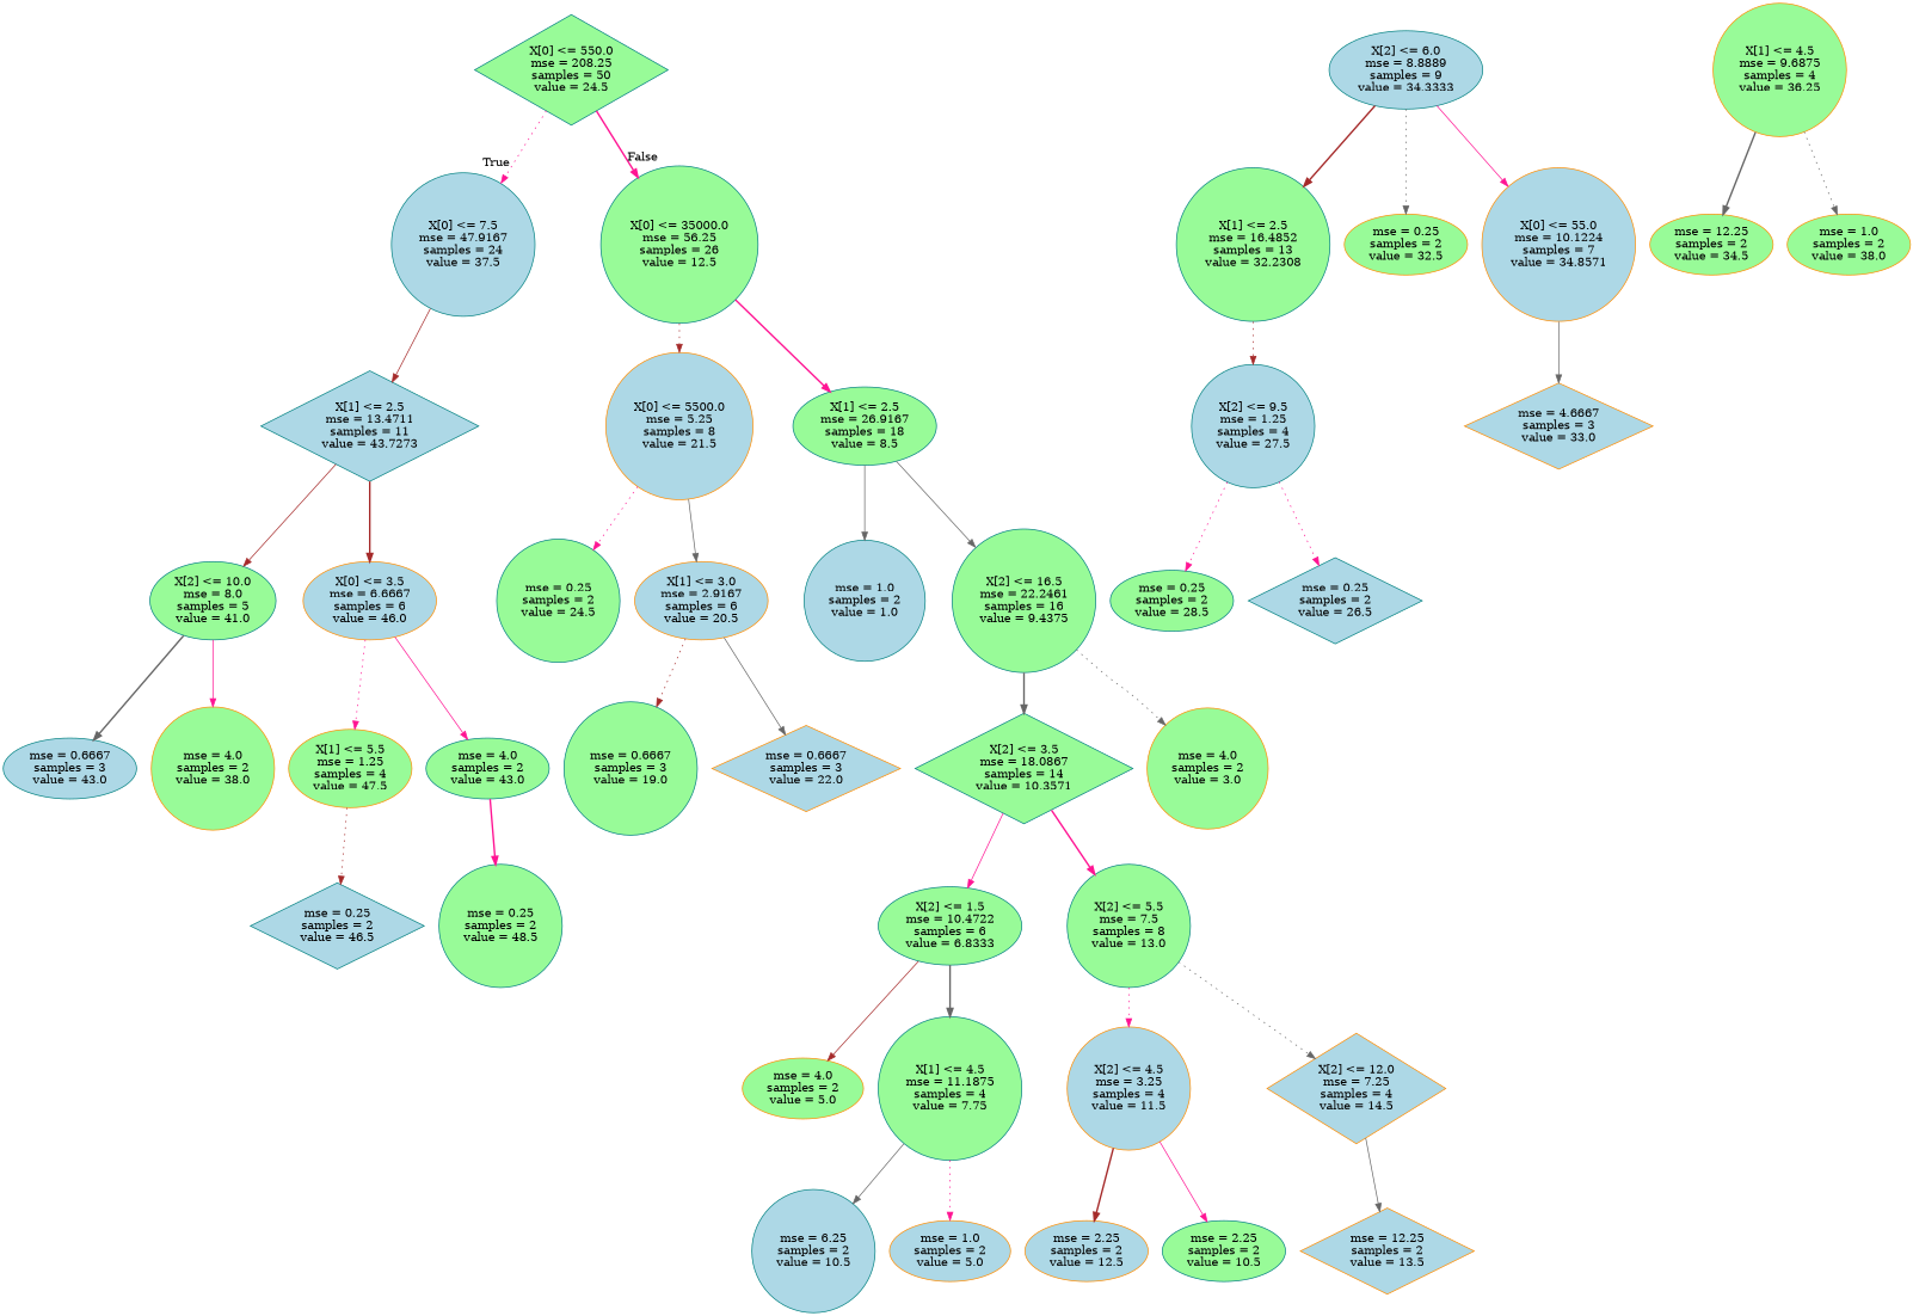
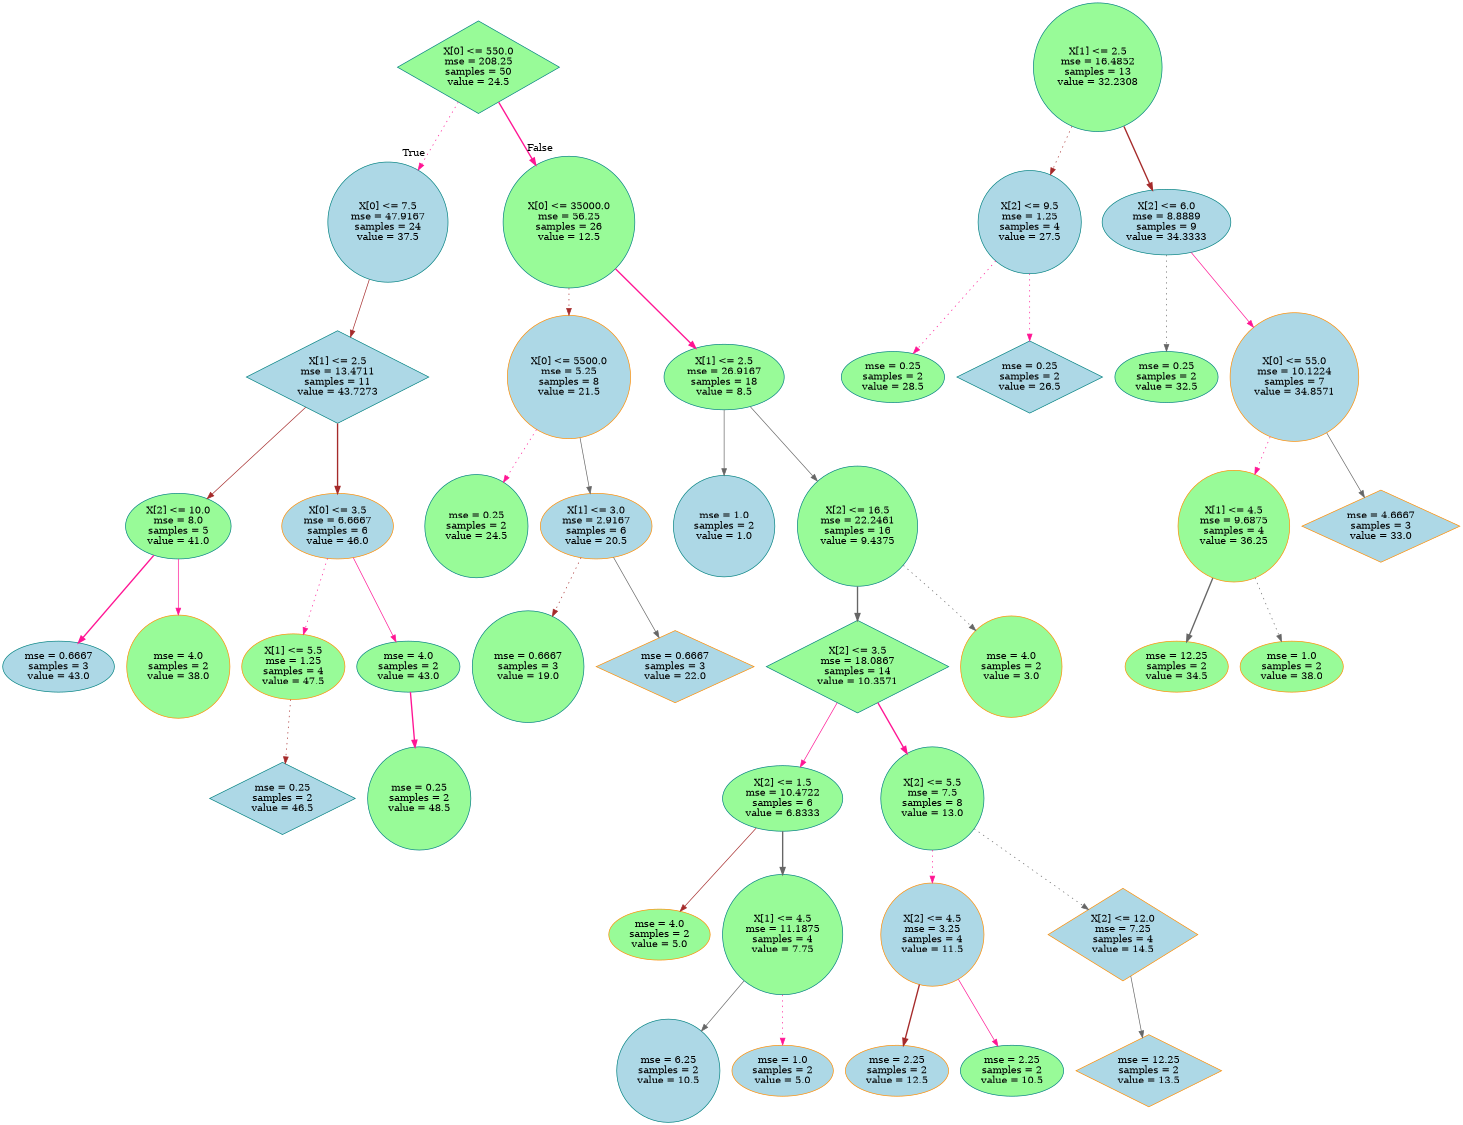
  digraph {
    node [color=teal fillcolor=palegreen shape=circle style=filled]
    edge [color=deeppink style=dotted]
    n1 [label="X[0] <= 550.0\nmse = 208.25\nsamples = 50\nvalue = 24.5" shape=diamond]
    n2 [fillcolor=lightblue label="X[0] <= 7.5\nmse = 47.9167\nsamples = 24\nvalue = 37.5"]
    n3 [label="X[0] <= 35000.0\nmse = 56.25\nsamples = 26\nvalue = 12.5"]
    n4 [fillcolor=lightblue label="X[1] <= 2.5\nmse = 13.4711\nsamples = 11\nvalue = 43.7273" shape=diamond]
    n5 [color=darkorange fillcolor=lightblue label="X[0] <= 5500.0\nmse = 5.25\nsamples = 8\nvalue = 21.5"]
    n6 [label="X[1] <= 2.5\nmse = 26.9167\nsamples = 18\nvalue = 8.5" shape=ellipse]
    n7 [label="X[2] <= 10.0\nmse = 8.0\nsamples = 5\nvalue = 41.0" shape=ellipse]
    n8 [color=darkorange fillcolor=lightblue label="X[0] <= 3.5\nmse = 6.6667\nsamples = 6\nvalue = 46.0" shape=ellipse]
    n9 [label="X[1] <= 2.5\nmse = 16.4852\nsamples = 13\nvalue = 32.2308"]
    n10 [fillcolor=lightblue label="X[2] <= 9.5\nmse = 1.25\nsamples = 4\nvalue = 27.5"]
    n11 [fillcolor=lightblue label="X[2] <= 6.0\nmse = 8.8889\nsamples = 9\nvalue = 34.3333" shape=ellipse]
    n12 [fillcolor=lightblue label="mse = 0.6667\nsamples = 3\nvalue = 43.0" shape=ellipse]
    n13 [color=darkorange label="mse = 4.0\nsamples = 2\nvalue = 38.0"]
    n14 [color=darkorange label="X[1] <= 5.5\nmse = 1.25\nsamples = 4\nvalue = 47.5" shape=ellipse]
    n15 [label="mse = 4.0\nsamples = 2\nvalue = 43.0" shape=ellipse]
    n16 [fillcolor=lightblue label="mse = 0.25\nsamples = 2\nvalue = 46.5" shape=diamond]
    n17 [label="mse = 0.25\nsamples = 2\nvalue = 48.5"]
    n18 [label="mse = 0.25\nsamples = 2\nvalue = 28.5" shape=ellipse]
    n19 [fillcolor=lightblue label="mse = 0.25\nsamples = 2\nvalue = 26.5" shape=diamond]
-   n20 [color=darkorange label="mse = 0.25\nsamples = 2\nvalue = 32.5" shape=ellipse]
+   n20 [label="mse = 0.25\nsamples = 2\nvalue = 32.5" shape=ellipse]
    n21 [color=darkorange fillcolor=lightblue label="X[0] <= 55.0\nmse = 10.1224\nsamples = 7\nvalue = 34.8571"]
    n22 [color=darkorange label="X[1] <= 4.5\nmse = 9.6875\nsamples = 4\nvalue = 36.25"]
    n23 [color=darkorange fillcolor=lightblue label="mse = 4.6667\nsamples = 3\nvalue = 33.0" shape=diamond]
    n24 [color=darkorange label="mse = 12.25\nsamples = 2\nvalue = 34.5" shape=ellipse]
    n25 [color=darkorange label="mse = 1.0\nsamples = 2\nvalue = 38.0" shape=ellipse]
    n26 [label="mse = 0.25\nsamples = 2\nvalue = 24.5"]
    n27 [color=darkorange fillcolor=lightblue label="X[1] <= 3.0\nmse = 2.9167\nsamples = 6\nvalue = 20.5" shape=ellipse]
    n28 [fillcolor=lightblue label="mse = 1.0\nsamples = 2\nvalue = 1.0"]
    n29 [label="X[2] <= 16.5\nmse = 22.2461\nsamples = 16\nvalue = 9.4375"]
    n30 [label="mse = 0.6667\nsamples = 3\nvalue = 19.0"]
    n31 [color=darkorange fillcolor=lightblue label="mse = 0.6667\nsamples = 3\nvalue = 22.0" shape=diamond]
    n32 [label="X[2] <= 3.5\nmse = 18.0867\nsamples = 14\nvalue = 10.3571" shape=diamond]
    n33 [color=darkorange label="mse = 4.0\nsamples = 2\nvalue = 3.0"]
    n34 [label="X[2] <= 1.5\nmse = 10.4722\nsamples = 6\nvalue = 6.8333" shape=ellipse]
    n35 [label="X[2] <= 5.5\nmse = 7.5\nsamples = 8\nvalue = 13.0"]
    n36 [color=darkorange label="mse = 4.0\nsamples = 2\nvalue = 5.0" shape=ellipse]
    n37 [label="X[1] <= 4.5\nmse = 11.1875\nsamples = 4\nvalue = 7.75"]
    n38 [color=darkorange fillcolor=lightblue label="X[2] <= 4.5\nmse = 3.25\nsamples = 4\nvalue = 11.5"]
    n39 [color=darkorange fillcolor=lightblue label="X[2] <= 12.0\nmse = 7.25\nsamples = 4\nvalue = 14.5" shape=diamond]
    n40 [fillcolor=lightblue label="mse = 6.25\nsamples = 2\nvalue = 10.5"]
    n41 [color=darkorange fillcolor=lightblue label="mse = 1.0\nsamples = 2\nvalue = 5.0" shape=ellipse]
    n42 [color=darkorange fillcolor=lightblue label="mse = 2.25\nsamples = 2\nvalue = 12.5" shape=ellipse]
    n43 [label="mse = 2.25\nsamples = 2\nvalue = 10.5" shape=ellipse]
    n44 [color=darkorange fillcolor=lightblue label="mse = 12.25\nsamples = 2\nvalue = 13.5" shape=diamond]
    n1 -> n2 [headlabel=True labelangle=45 labeldistance=2.5]
    n1 -> n3 [headlabel=False labelangle=-45 labeldistance=2.5 style=bold]
    n2 -> n4 [color=brown style=solid]
    n3 -> n5 [color=brown]
    n3 -> n6 [style=bold]
    n4 -> n7 [color=brown style=solid]
    n4 -> n8 [color=brown style=bold]
    n5 -> n26
    n5 -> n27 [color=gray40 style=solid]
    n6 -> n28 [color=gray40 style=solid]
    n6 -> n29 [color=gray40 style=solid]
-   n7 -> n12 [color=gray40 style=bold]
+   n7 -> n12 [style=bold]
    n7 -> n13 [style=solid]
    n8 -> n14
    n8 -> n15 [style=solid]
    n9 -> n10 [color=brown]
-   n11 -> n9 [color=brown style=bold]
+   n9 -> n11 [color=brown style=bold]
    n10 -> n18
    n10 -> n19
    n11 -> n20 [color=gray40]
    n11 -> n21 [style=solid]
    n14 -> n16 [color=brown]
    n15 -> n17 [style=bold]
+   n21 -> n22
    n21 -> n23 [color=gray40 style=solid]
    n22 -> n24 [color=gray40 style=bold]
    n22 -> n25 [color=gray40]
    n27 -> n30 [color=brown]
    n27 -> n31 [color=gray40 style=solid]
    n29 -> n32 [color=gray40 style=bold]
    n29 -> n33 [color=gray40]
    n32 -> n34 [style=solid]
    n32 -> n35 [style=bold]
    n34 -> n36 [color=brown style=solid]
    n34 -> n37 [color=gray40 style=bold]
    n35 -> n38
    n35 -> n39 [color=gray40]
    n37 -> n40 [color=gray40 style=solid]
    n37 -> n41
    n38 -> n42 [color=brown style=bold]
    n38 -> n43 [style=solid]
    n39 -> n44 [color=gray40 style=solid]
  }
